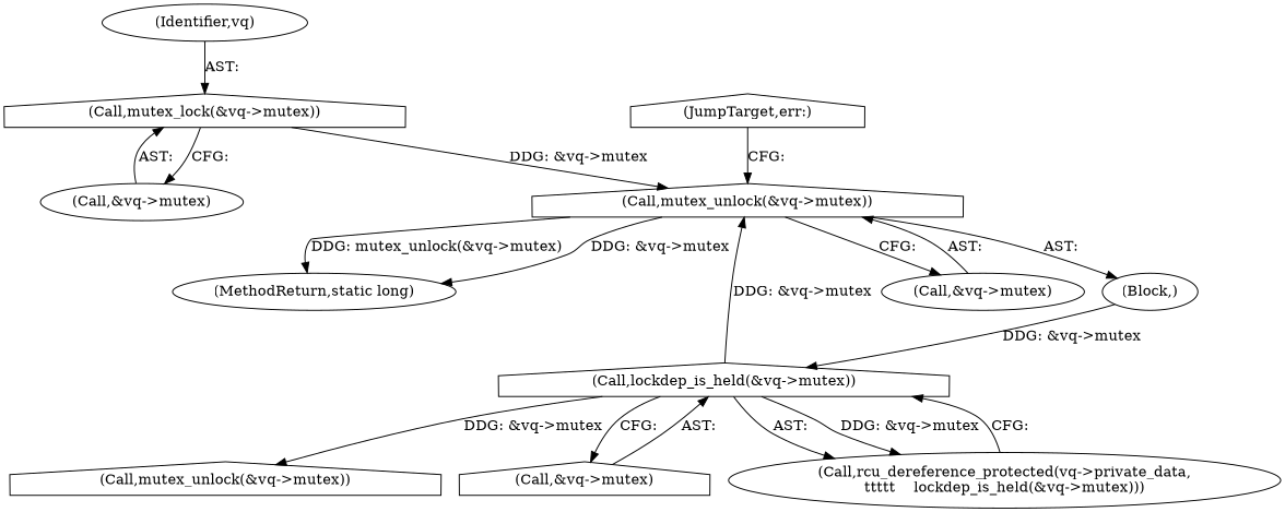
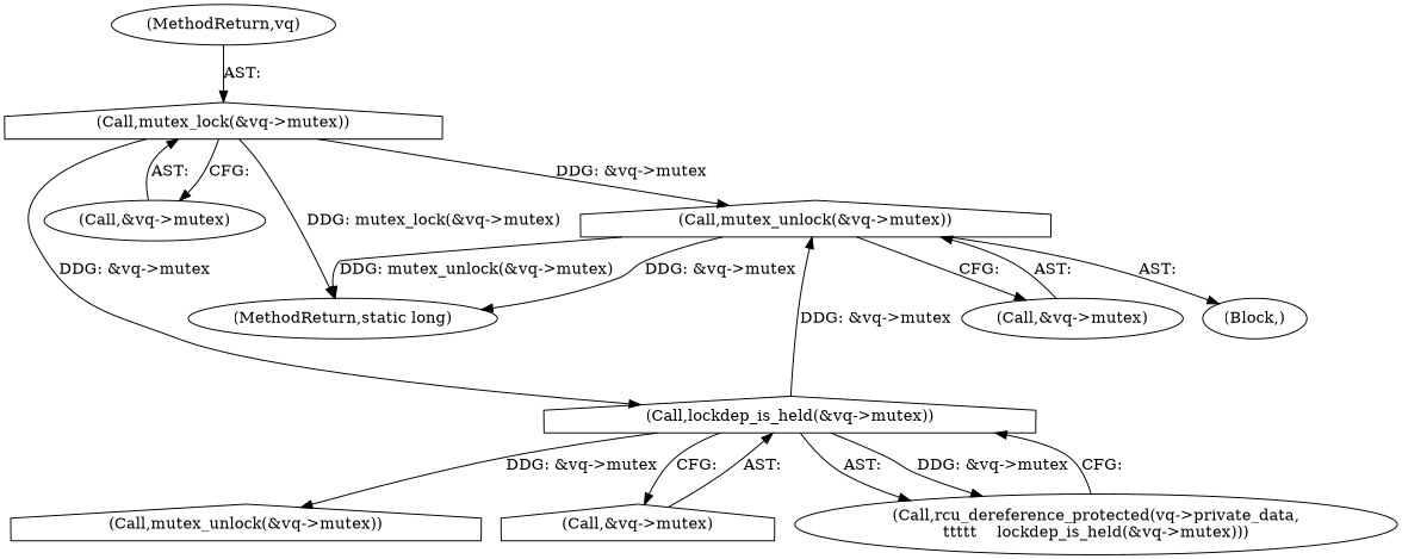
  digraph {
    node [shape=house]
    n1 [label="(Call,mutex_unlock(&vq->mutex))"]
    n2 [label="(Call,&vq->mutex)" shape=ellipse]
    n3 [label="(Block,)" shape=ellipse]
    n4 [label="(MethodReturn,static long)" shape=ellipse]
    n5 [label="(Call,lockdep_is_held(&vq->mutex))"]
    n6 [label="(Call,mutex_unlock(&vq->mutex))"]
    n7 [label="(Call,&vq->mutex)"]
    n8 [label="(Call,rcu_dereference_protected(vq->private_data,\n\t\t\t\t\t    lockdep_is_held(&vq->mutex)))" shape=ellipse]
    n9 [label="(Call,mutex_lock(&vq->mutex))"]
    n10 [label="(Call,&vq->mutex)" shape=ellipse]
-   n11 [label="(Identifier,vq)" shape=ellipse]
-   n12 [label="(JumpTarget,err:)"]
+   n11 [label="(MethodReturn,vq)" shape=ellipse]
    n1 -> n2 [label="CFG: "]
    n1 -> n3 [label="AST: "]
    n1 -> n4 [label="DDG: &vq->mutex"]
    n1 -> n4 [label="DDG: mutex_unlock(&vq->mutex)"]
    n2 -> n1 [label="AST: "]
    n5 -> n1 [label="DDG: &vq->mutex"]
    n5 -> n6 [label="DDG: &vq->mutex"]
    n5 -> n7 [label="CFG: "]
    n5 -> n8 [label="AST: "]
    n5 -> n8 [label="DDG: &vq->mutex"]
    n7 -> n5 [label="AST: "]
    n8 -> n5 [label="CFG: "]
    n9 -> n1 [label="DDG: &vq->mutex"]
-   n3 -> n5 [label="DDG: &vq->mutex"]
+   n9 -> n4 [label="DDG: mutex_lock(&vq->mutex)"]
+   n9 -> n5 [label="DDG: &vq->mutex"]
    n9 -> n10 [label="CFG: "]
    n10 -> n9 [label="AST: "]
    n11 -> n9 [label="AST: "]
-   n12 -> n1 [label="CFG: "]
  }
